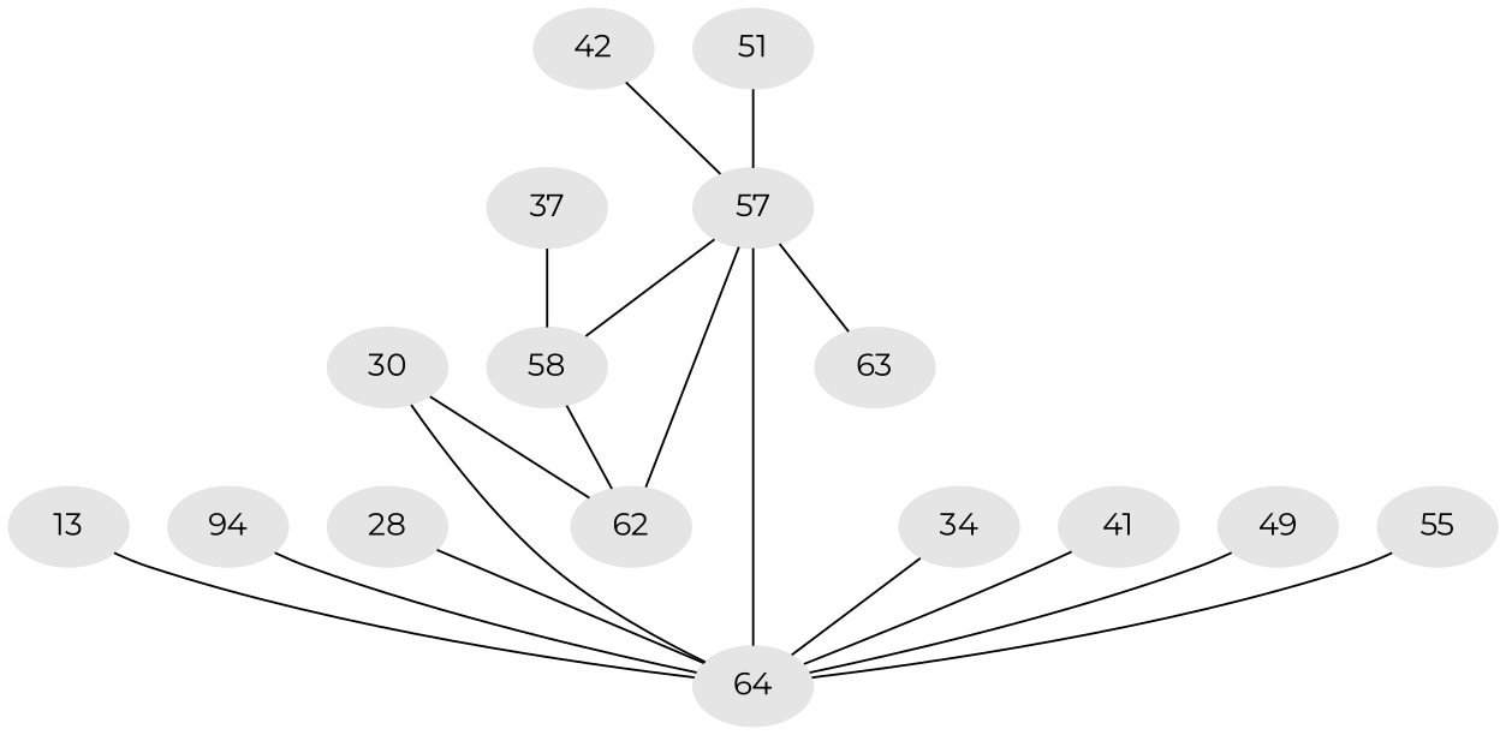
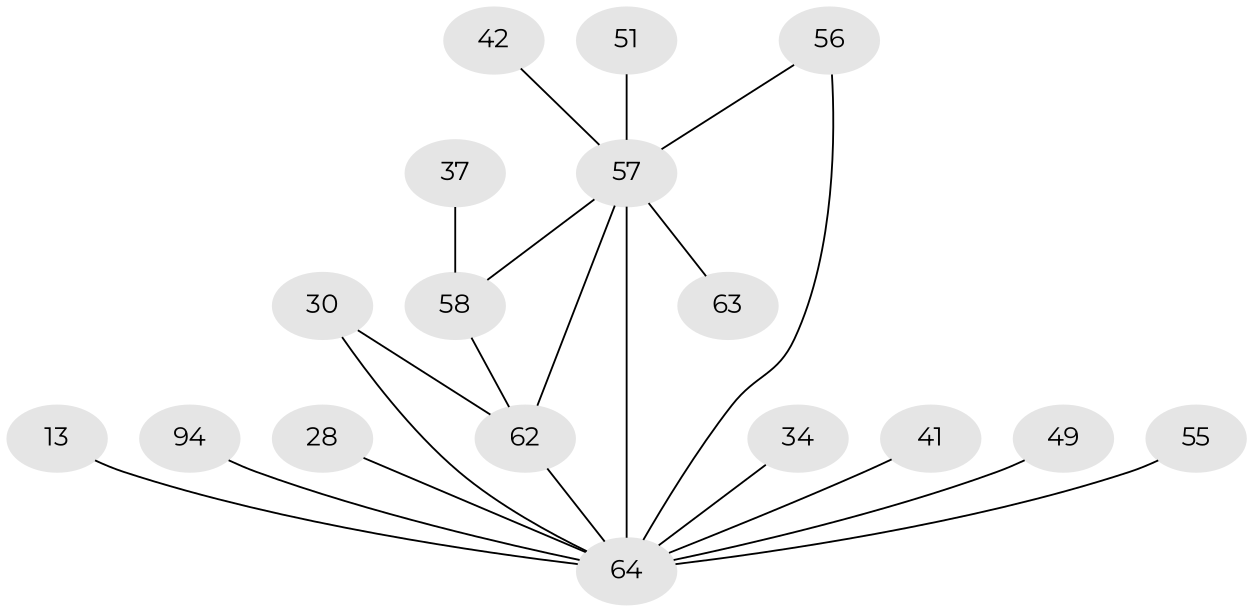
  graph {
    fontname=Montserrat
    node [color=gray90 fontname=Montserrat style=filled]
    edge [fontname=Montserrat]
    64 [super="+8+52+54+20+60+21"]
    13
    n3 [label=94]
    28
    62 [super="+33+36+61"]
    30
    34 [super="+25"]
    58 [super="+29+27+40"]
    37
    57 [super="+45+10+9"]
    63
    41
    42
    49
    51 [super="+50"]
    55
+   56 [super="+53"]
    13 -- 64 [weight=2]
    n3 -- 64 [weight=2]
    28 -- 64
+   62 -- 64 [weight=20]
    30 -- 64
    30 -- 62
    34 -- 64 [weight=4]
    58 -- 62 [weight=4]
    37 -- 58
    57 -- 64 [weight=23]
    57 -- 62 [weight=16]
    57 -- 58 [weight=3]
    57 -- 63
    41 -- 64 [weight=2]
    42 -- 57
    49 -- 64 [weight=2]
    51 -- 57 [weight=3]
    55 -- 64
+   56 -- 64 [weight=2]
+   56 -- 57
  }
